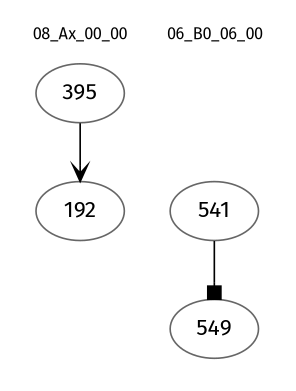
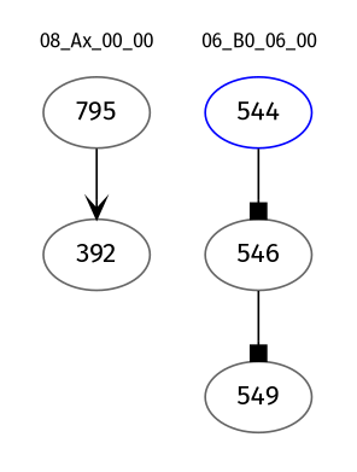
  digraph {
    fontname="Fira Sans"
    node [color=gray40 fontname="Fira Sans"]
    edge [arrowhead=box color=black fontname="Fira Sans" style=solid]
-   n1 [label=395]
-   n2 [label=192]
-   n4 [label=541]
+   n1 [label=795]
+   n2 [label=392]
+   n3 [color=blue label=544]
+   n4 [label=546]
    n5 [label=549]
    subgraph cluster_1 {
      color=white
      fontsize=10
      label="08_Ax_00_00"
      n1
      n2
    }
    subgraph cluster_2 {
      color=white
      fontsize=10
      label="06_B0_06_00"
+     n3
      n4
      n5
    }
    n1 -> n2 [arrowhead=vee]
+   n3 -> n4
    n4 -> n5
  }
